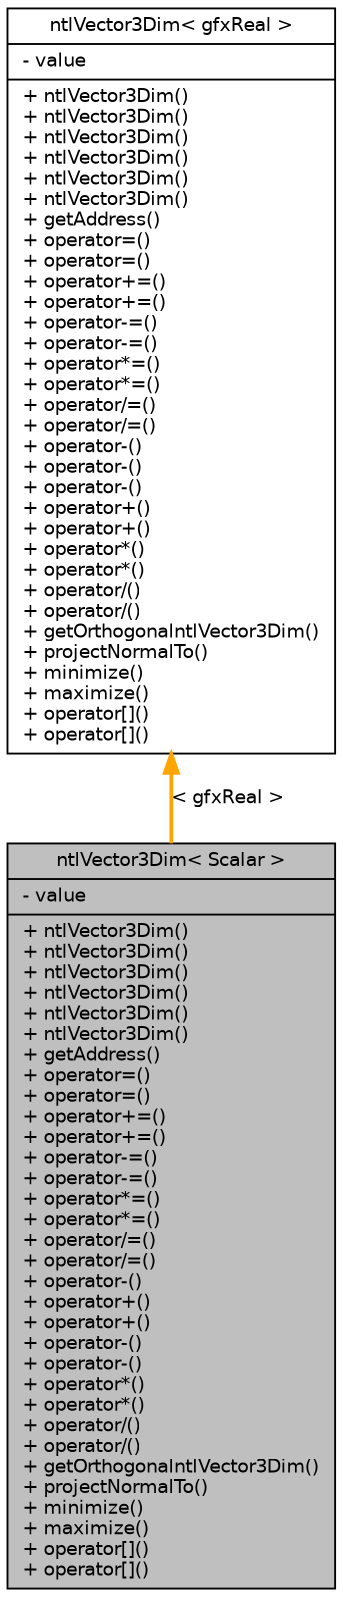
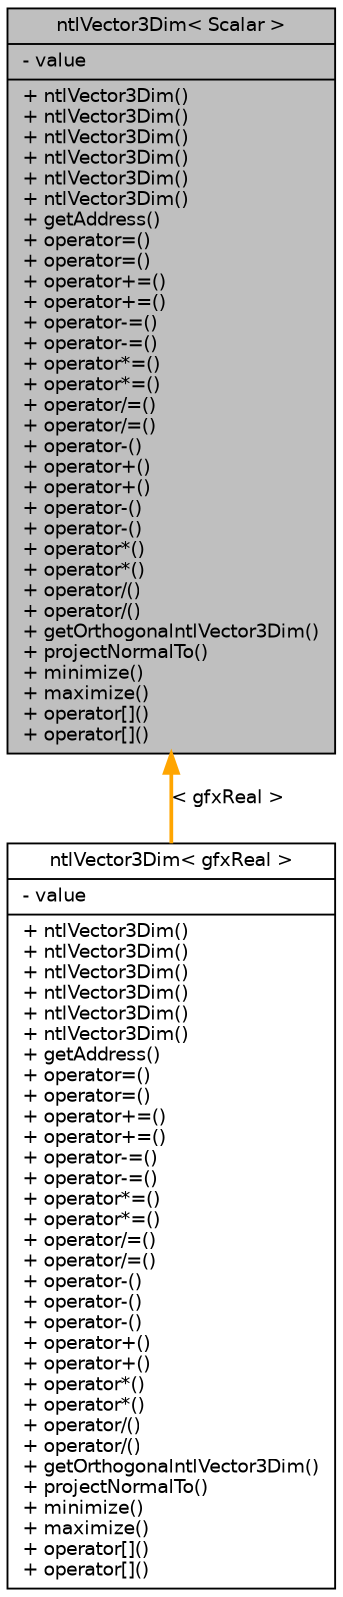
  digraph {
    node [color=black fontname=Helvetica fontsize=10 shape=record style=filled]
    n1 [fillcolor=grey75 fontcolor=black height=0.2 label="{ntlVector3Dim\< Scalar \>\n|- value\l|+ ntlVector3Dim()\l+ ntlVector3Dim()\l+ ntlVector3Dim()\l+ ntlVector3Dim()\l+ ntlVector3Dim()\l+ ntlVector3Dim()\l+ getAddress()\l+ operator=()\l+ operator=()\l+ operator+=()\l+ operator+=()\l+ operator-=()\l+ operator-=()\l+ operator*=()\l+ operator*=()\l+ operator/=()\l+ operator/=()\l+ operator-()\l+ operator+()\l+ operator+()\l+ operator-()\l+ operator-()\l+ operator*()\l+ operator*()\l+ operator/()\l+ operator/()\l+ getOrthogonalntlVector3Dim()\l+ projectNormalTo()\l+ minimize()\l+ maximize()\l+ operator[]()\l+ operator[]()\l}" width=0.4]
    n2 [fillcolor=white height=0.2 label="{ntlVector3Dim\< gfxReal \>\n|- value\l|+ ntlVector3Dim()\l+ ntlVector3Dim()\l+ ntlVector3Dim()\l+ ntlVector3Dim()\l+ ntlVector3Dim()\l+ ntlVector3Dim()\l+ getAddress()\l+ operator=()\l+ operator=()\l+ operator+=()\l+ operator+=()\l+ operator-=()\l+ operator-=()\l+ operator*=()\l+ operator*=()\l+ operator/=()\l+ operator/=()\l+ operator-()\l+ operator-()\l+ operator-()\l+ operator+()\l+ operator+()\l+ operator*()\l+ operator*()\l+ operator/()\l+ operator/()\l+ getOrthogonalntlVector3Dim()\l+ projectNormalTo()\l+ minimize()\l+ maximize()\l+ operator[]()\l+ operator[]()\l}" width=0.4]
-   n2 -> n1 [color=orange dir=back fontname=Helvetica fontsize=10 label="\< gfxReal \>" labelfontname=Helvetica labelfontsize=10 style=bold]
+   n1 -> n2 [color=orange dir=back fontname=Helvetica fontsize=10 label="\< gfxReal \>" labelfontname=Helvetica labelfontsize=10 style=bold]
  }
